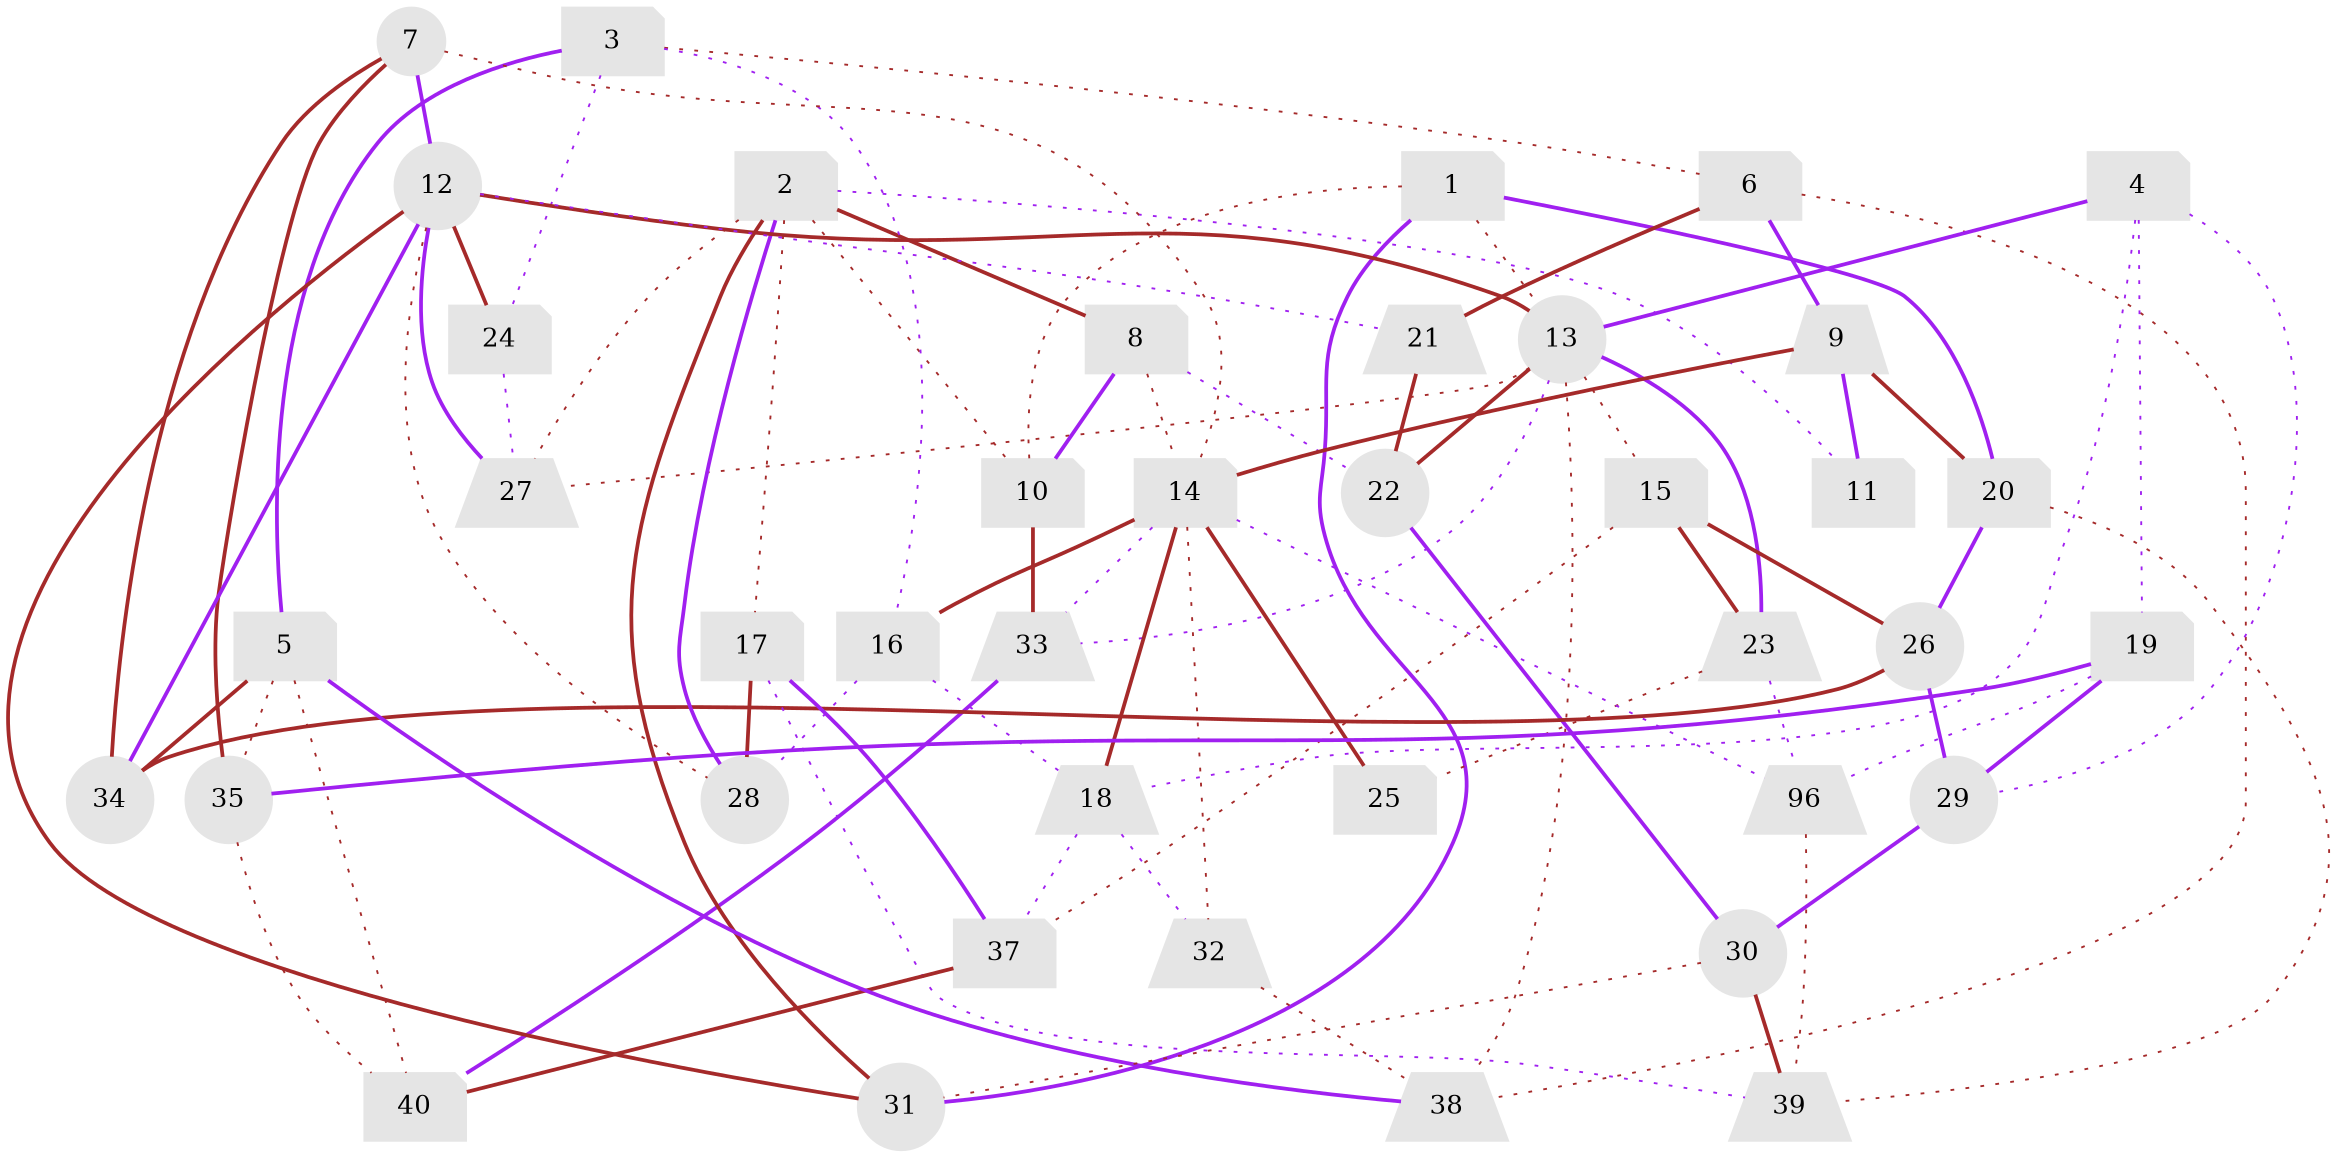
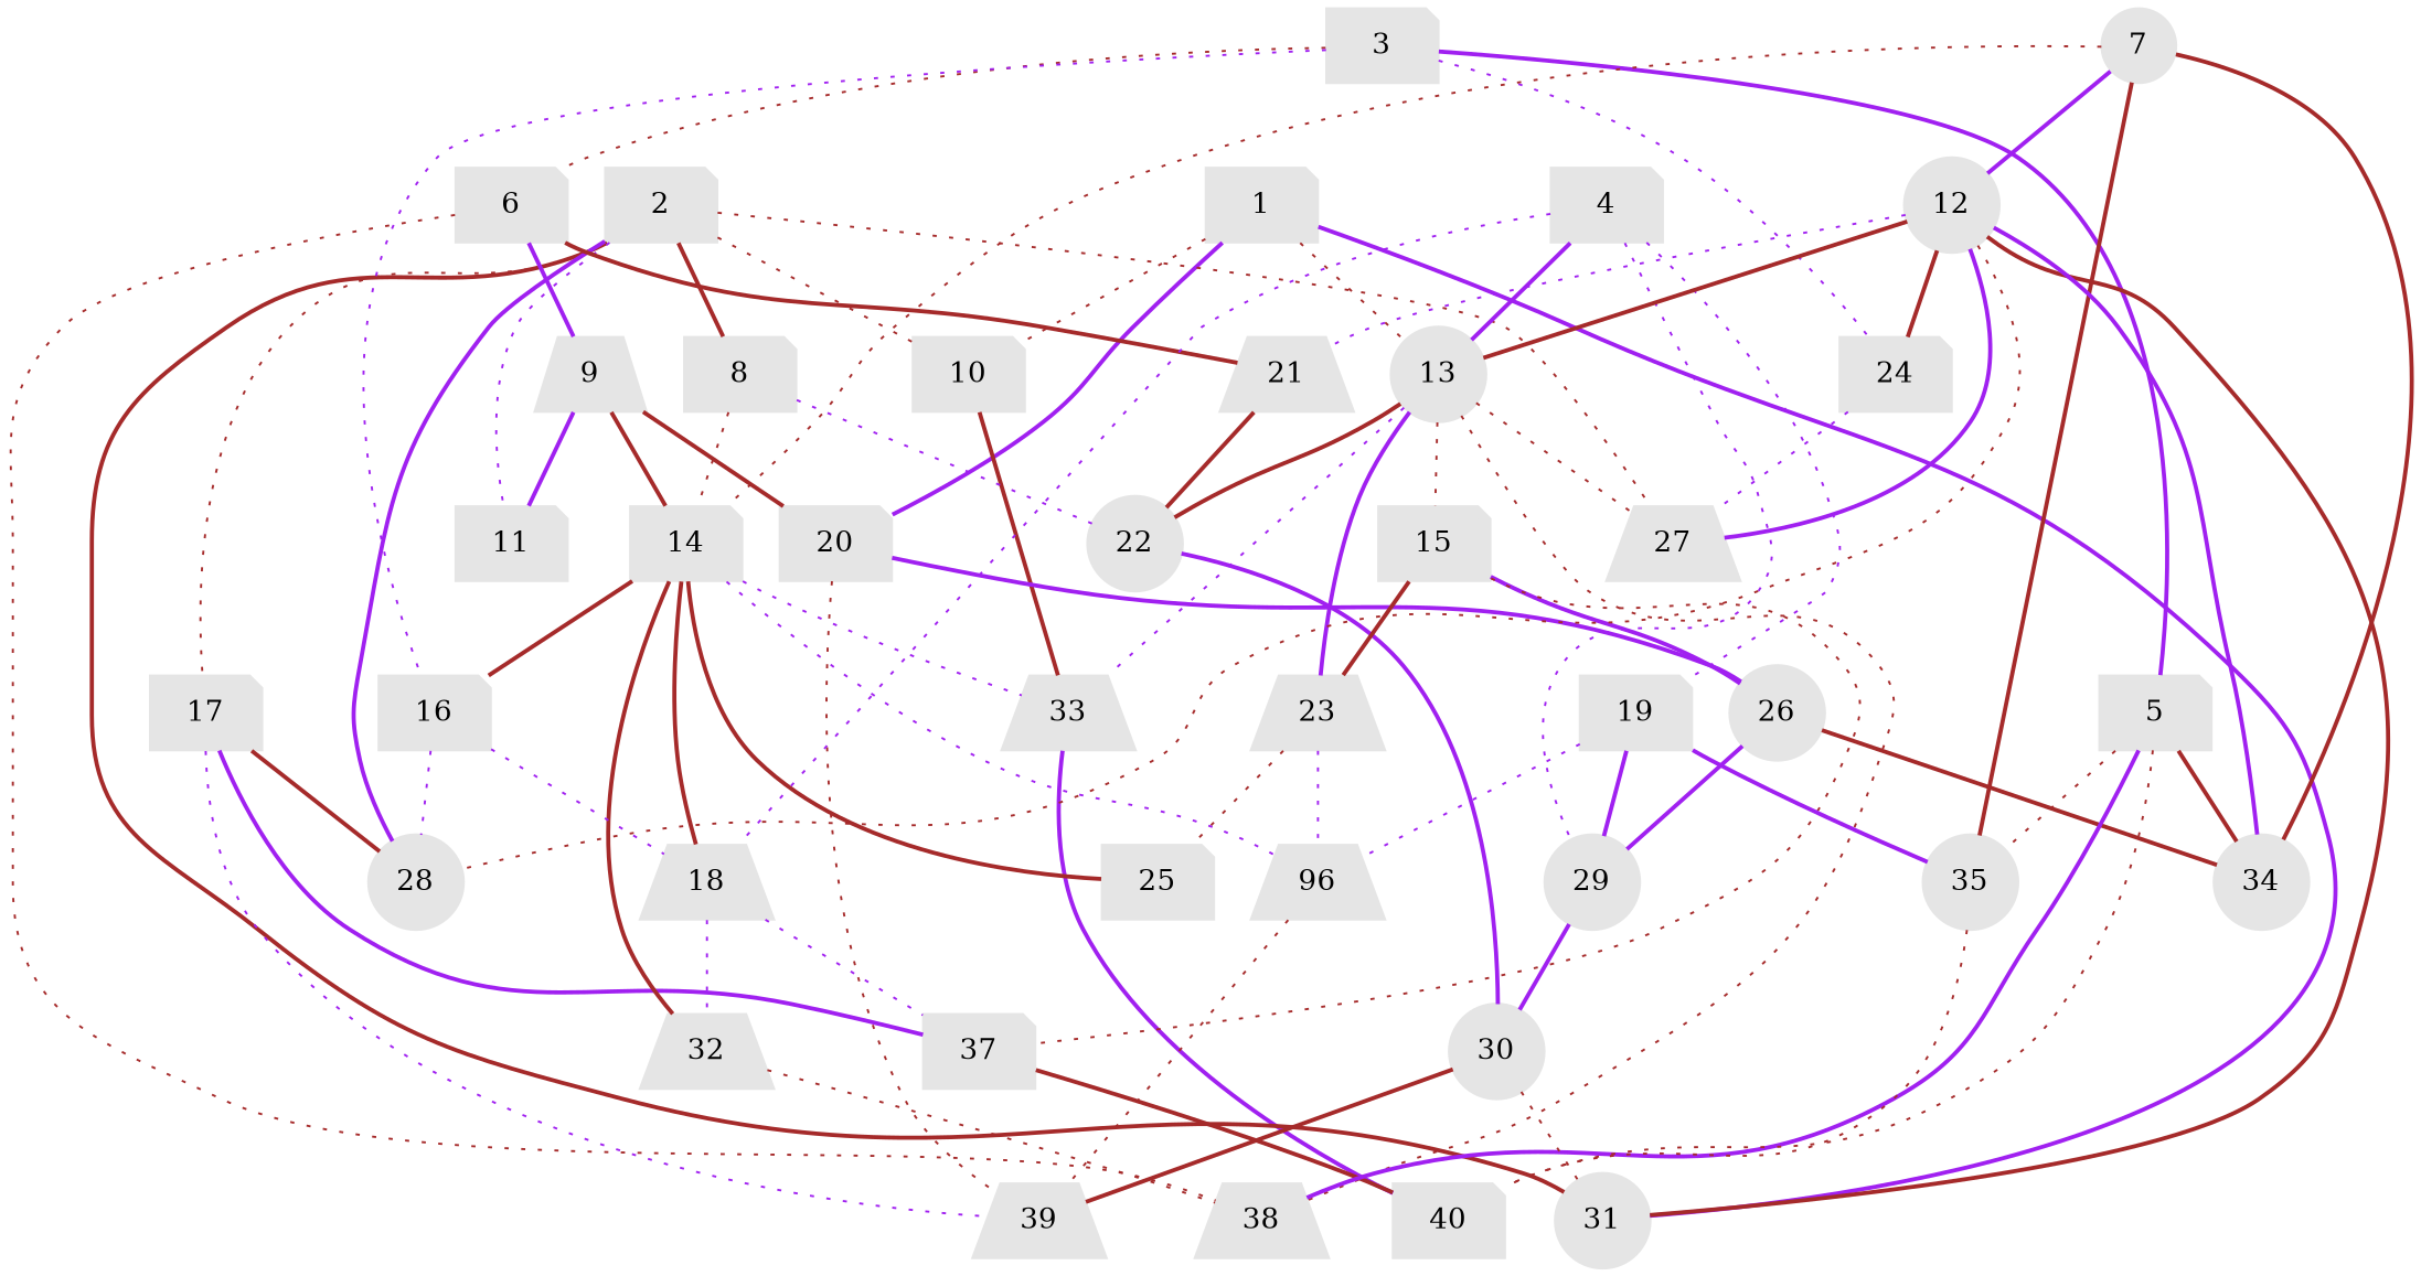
  graph {
    node [color=gray90 shape=note style=filled]
    edge [color=brown style=bold weight=1.0]
    1
    10
    13 [shape=circle]
    20
    31 [shape=circle]
    33 [shape=trapezium]
    27 [shape=trapezium]
    38 [shape=trapezium]
    22 [shape=circle]
    15
    23 [shape=trapezium]
    26 [shape=circle]
    39 [shape=trapezium]
    2
    8
    11
    17
    28 [shape=circle]
    14
    37
    24
    3
    5
    6
    16
    35 [shape=circle]
    40
    34 [shape=circle]
    9 [shape=trapezium]
    21 [shape=trapezium]
    18 [shape=trapezium]
    4
    19
    29 [shape=circle]
    32 [shape=trapezium]
    n36 [label=96 shape=trapezium]
    30 [shape=circle]
    7 [shape=circle]
    12 [shape=circle]
    25
    1 -- 10 [style=dotted]
    1 -- 13 [style=dotted]
    1 -- 20 [color=purple]
    1 -- 31 [color=purple]
    10 -- 33
    13 -- 33 [color=purple style=dotted]
    13 -- 27 [style=dotted]
    13 -- 38 [style=dotted]
    13 -- 22
    13 -- 15 [style=dotted]
    13 -- 23 [color=purple]
    20 -- 26 [color=purple]
    20 -- 39 [style=dotted]
    33 -- 40 [color=purple]
    22 -- 30 [color=purple]
    15 -- 23
-   15 -- 26
+   15 -- 26 [color=purple]
    15 -- 37 [style=dotted]
    23 -- n36 [color=purple style=dotted]
    23 -- 25 [style=dotted]
    26 -- 34
    26 -- 29 [color=purple]
    2 -- 10 [style=dotted]
    2 -- 31
    2 -- 27 [style=dotted]
    2 -- 8
    2 -- 11 [color=purple style=dotted weight=3.0]
    2 -- 17 [style=dotted]
    2 -- 28 [color=purple]
-   8 -- 10 [color=purple]
    8 -- 22 [color=purple style=dotted]
    8 -- 14 [style=dotted]
    17 -- 39 [color=purple style=dotted]
    17 -- 28
    17 -- 37 [color=purple]
    14 -- 33 [color=purple style=dotted]
    14 -- 16
    14 -- 18
-   14 -- 32 [style=dotted]
+   14 -- 32
    14 -- n36 [color=purple style=dotted]
    14 -- 25 [weight=2.0]
    37 -- 40
    24 -- 27 [color=purple style=dotted]
    3 -- 24 [color=purple style=dotted]
    3 -- 5 [color=purple]
    3 -- 6 [style=dotted]
    3 -- 16 [color=purple style=dotted]
    5 -- 38 [color=purple]
    5 -- 35 [style=dotted]
    5 -- 40 [style=dotted]
    5 -- 34
    6 -- 38 [style=dotted]
    6 -- 9 [color=purple]
    6 -- 21
    16 -- 28 [color=purple style=dotted]
    16 -- 18 [color=purple style=dotted]
    35 -- 40 [style=dotted]
    9 -- 20
    9 -- 11 [color=purple]
    9 -- 14
    21 -- 22
    18 -- 37 [color=purple style=dotted]
    18 -- 32 [color=purple style=dotted]
    4 -- 13 [color=purple]
    4 -- 18 [color=purple style=dotted]
    4 -- 19 [color=purple style=dotted]
    4 -- 29 [color=purple style=dotted]
    19 -- 35 [color=purple]
    19 -- 29 [color=purple]
    19 -- n36 [color=purple style=dotted]
    29 -- 30 [color=purple]
    32 -- 38 [style=dotted]
    n36 -- 39 [style=dotted]
    30 -- 31 [style=dotted]
    30 -- 39
    7 -- 14 [style=dotted]
    7 -- 35
    7 -- 34
    7 -- 12 [color=purple]
    12 -- 13 [weight=2.0]
    12 -- 31
    12 -- 27 [color=purple]
    12 -- 28 [style=dotted]
    12 -- 24
    12 -- 34 [color=purple]
    12 -- 21 [color=purple style=dotted weight=2.0]
  }
